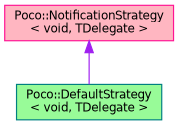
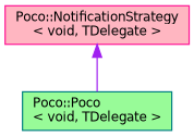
  digraph {
    node [fontname=Helvetica fontsize=10 shape=record style=filled]
-   n1 [color=teal fillcolor=palegreen fontcolor=black height=0.2 label="Poco::DefaultStrategy\l\< void, TDelegate \>" width=0.4]
+   n1 [color=teal fillcolor=palegreen fontcolor=black height=0.2 label="Poco::Poco\l\< void, TDelegate \>" width=0.4]
    n2 [color=deeppink fillcolor=lightpink height=0.2 label="Poco::NotificationStrategy\l\< void, TDelegate \>" width=0.4]
    n2 -> n1 [color=purple dir=back fontname=Helvetica fontsize=10 labelfontname=Helvetica labelfontsize=10 style=solid]
  }
